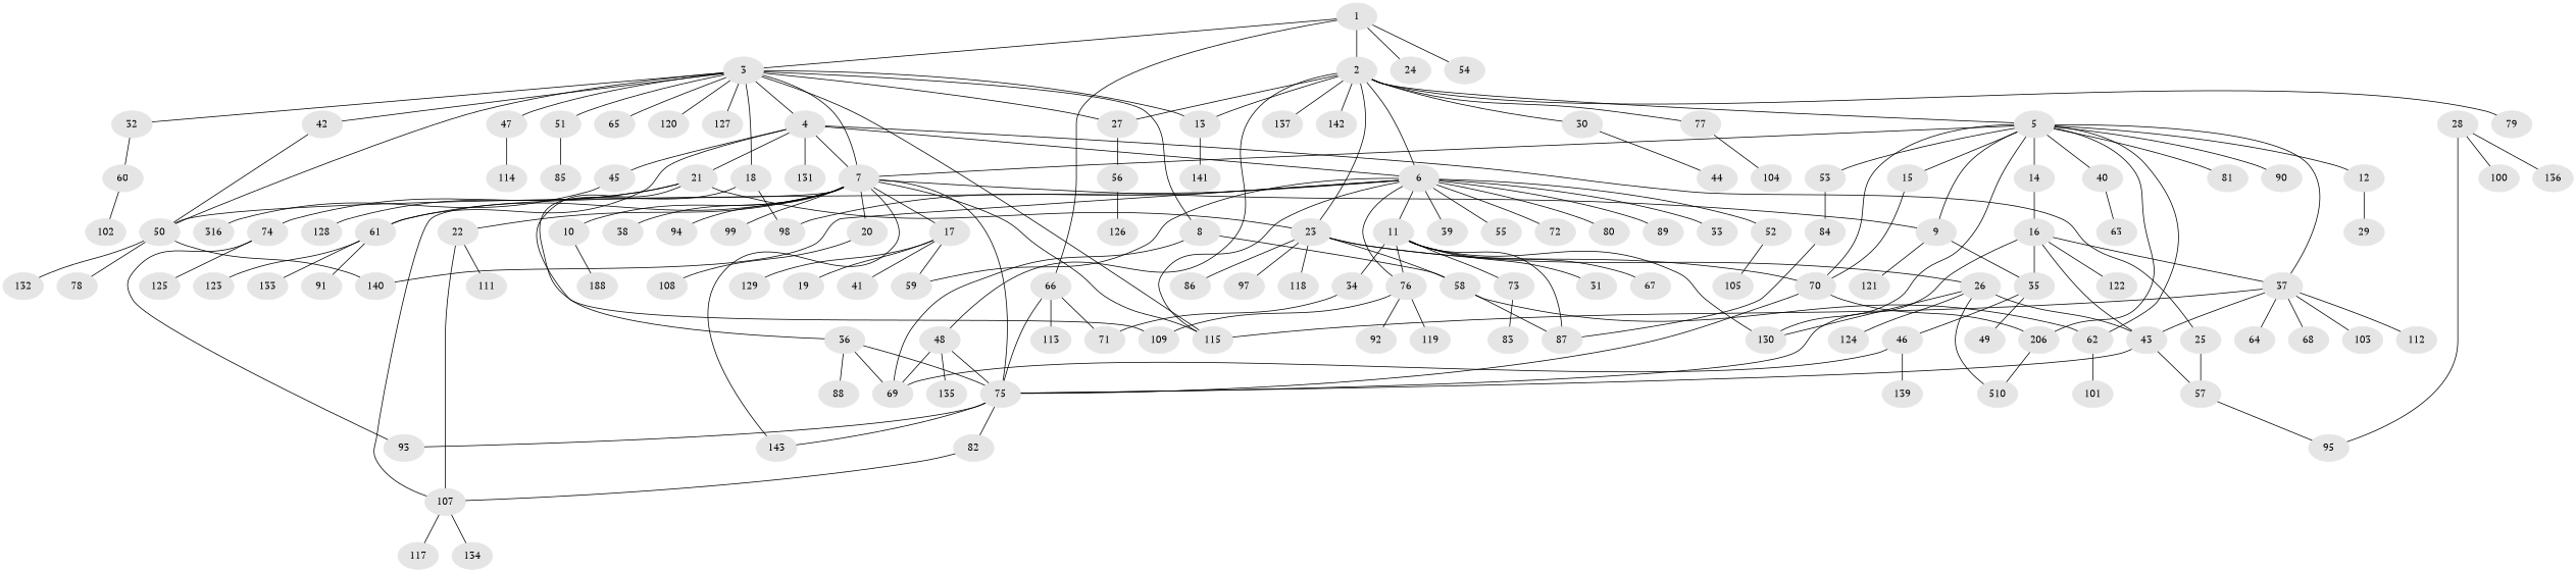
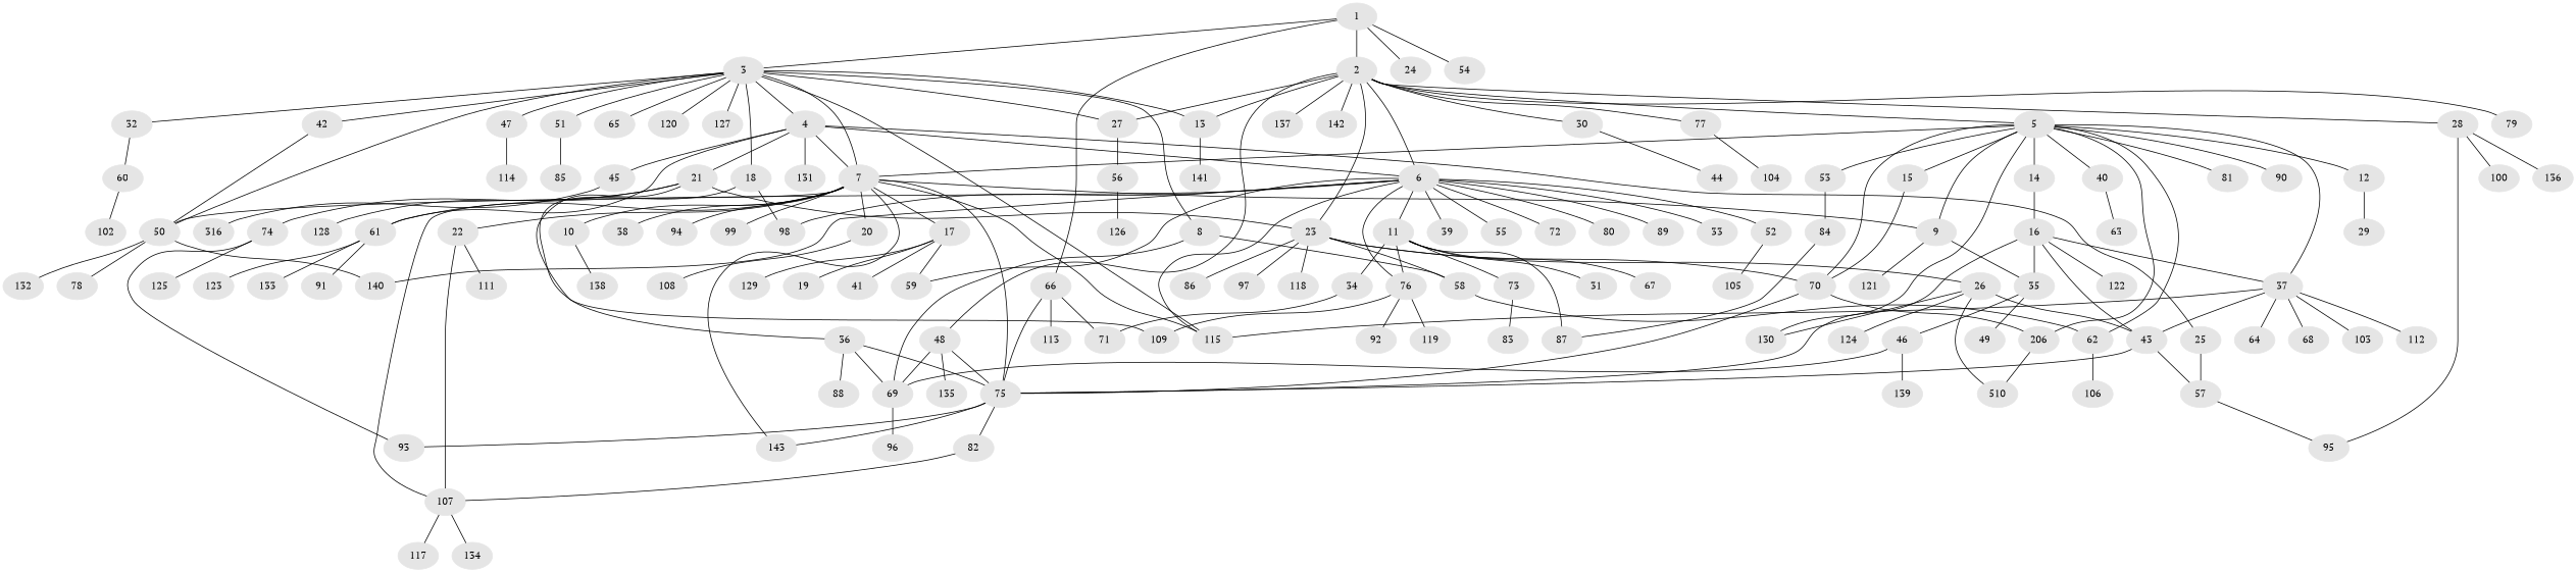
  graph {
    fontname="PT Serif"
    node [color=gray90 fontname="PT Serif" style=filled]
    edge [fontname="PT Serif"]
    1
    2
    3
    24
    54
    66
    5
    6
    13
    23
    27
    28
    30
    48
    77
    79
    137
    142
    4
    7
    8
    18
    32
    42
    47
    50
    51
    65
    115
    120
    127
    75
    71
    113
    9
    12
    14
    15
    37
    40
    53
    62
    70
    81
    90
    n46 [label=206]
    130
    11
    33
    39
    52
    55
    59
    72
    76
    80
    89
    98
    140
    141
    58
    26
    86
    97
    118
    56
    95
    100
    136
    44
    69
    135
    104
    21
    25
    45
    61
    131
    10
    17
    20
    22
    38
    94
    99
    107
    143
    36
    60
    114
    78
    132
    85
    74
    109
    128
    57
    n98 [label=316]
    91
    123
    133
    35
    121
    29
    16
    43
    64
    68
    103
    112
    63
    84
-   101
+   101 [label=106]
    n114 [label=510]
    31
    34
    67
    73
    87
    105
    92
    119
-   138 [label=188]
+   138
    19
    41
    129
    108
    111
    93
    82
    117
    134
+   96
    46
    49
    83
    122
    88
    125
    124
    126
    102
    139
    1 -- 2
    1 -- 3
    1 -- 24
    1 -- 54
    1 -- 66
    2 -- 5
    2 -- 6
    2 -- 13
    2 -- 23
    2 -- 27
+   2 -- 28
    2 -- 30
    2 -- 48
    2 -- 77
    2 -- 79
    2 -- 137
    2 -- 142
    3 -- 13
    3 -- 27
    3 -- 4
    3 -- 7
    3 -- 8
    3 -- 18
    3 -- 32
    3 -- 42
    3 -- 47
    3 -- 50
    3 -- 51
    3 -- 65
    3 -- 115
    3 -- 120
    3 -- 127
    66 -- 75
    66 -- 71
    66 -- 113
    5 -- 7
    5 -- 9
    5 -- 12
    5 -- 14
    5 -- 15
    5 -- 37
    5 -- 40
    5 -- 53
    5 -- 62
    5 -- 70
    5 -- 81
    5 -- 90
    5 -- n46
    5 -- 130
    6 -- 50
    6 -- 115
    6 -- 11
    6 -- 33
    6 -- 39
    6 -- 52
    6 -- 55
    6 -- 59
    6 -- 72
    6 -- 76
    6 -- 80
    6 -- 89
    6 -- 98
    6 -- 140
    13 -- 141
    23 -- 70
    23 -- 58
    23 -- 26
    23 -- 86
    23 -- 97
    23 -- 118
    27 -- 56
    28 -- 95
    28 -- 100
    28 -- 136
    30 -- 44
    48 -- 75
    48 -- 69
    48 -- 135
    77 -- 104
    4 -- 6
    4 -- 7
    4 -- 21
    4 -- 25
    4 -- 45
    4 -- 61
    4 -- 131
    7 -- 115
    7 -- 75
    7 -- 9
    7 -- 61
    7 -- 10
    7 -- 17
    7 -- 20
    7 -- 22
    7 -- 38
    7 -- 94
    7 -- 99
    7 -- 107
    7 -- 143
    8 -- 58
    8 -- 69
    18 -- 98
    18 -- 36
    32 -- 60
    42 -- 50
    47 -- 114
    50 -- 140
    50 -- 78
    50 -- 132
    51 -- 85
    75 -- 143
    75 -- 93
    75 -- 82
    9 -- 35
    9 -- 121
    12 -- 29
    14 -- 16
    15 -- 70
    37 -- 115
    37 -- 43
    37 -- 64
    37 -- 68
    37 -- 103
    37 -- 112
    40 -- 63
    53 -- 84
    62 -- 101
    70 -- 75
    70 -- n46
    n46 -- n114
-   11 -- 130
    11 -- 76
    11 -- 31
    11 -- 34
    11 -- 67
    11 -- 73
    11 -- 87
    52 -- 105
    76 -- 109
    76 -- 92
    76 -- 119
    58 -- 62
-   58 -- 87
    26 -- 130
    26 -- 43
    26 -- n114
    26 -- 124
    56 -- 126
+   69 -- 96
    21 -- 23
    21 -- 74
    21 -- 109
    21 -- 128
    25 -- 57
    45 -- n98
    61 -- 91
    61 -- 123
    61 -- 133
    10 -- 138
    17 -- 59
    17 -- 19
    17 -- 41
    17 -- 129
    20 -- 108
    22 -- 107
    22 -- 111
    107 -- 117
    107 -- 134
    36 -- 75
    36 -- 69
    36 -- 88
    60 -- 102
    74 -- 93
    74 -- 125
    57 -- 95
    35 -- 46
    35 -- 49
    16 -- 75
    16 -- 37
    16 -- 35
    16 -- 43
    16 -- 122
    43 -- 75
    43 -- 57
    84 -- 87
    34 -- 71
    73 -- 83
    82 -- 107
    46 -- 69
    46 -- 139
  }
